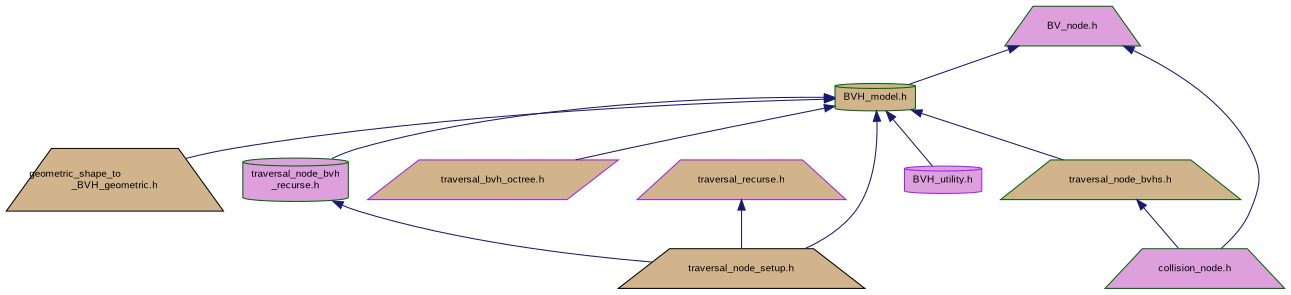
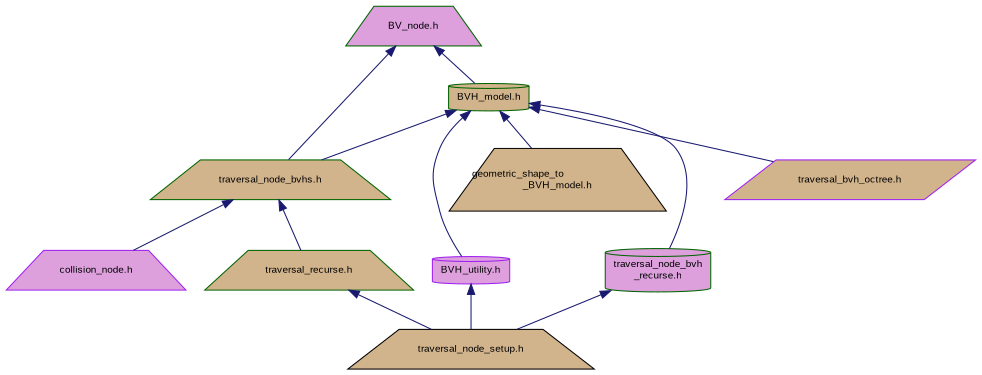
  digraph {
    fontname="Liberation Sans"
    node [color=darkgreen fillcolor=tan fontname="Liberation Sans" fontsize=10 shape=trapezium style=filled]
    edge [color=midnightblue dir=back fontname="Liberation Sans" fontsize=10 labelfontname=FreeSans labelfontsize=10 style=solid]
    n1 [fillcolor=plum fontcolor=black height=0.2 label="BV_node.h" width=0.4]
    n2 [height=0.2 label="BVH_model.h" shape=cylinder width=0.4]
    n3 [height=0.2 label="traversal_node_bvhs.h" width=0.4]
    n4 [color=purple fillcolor=plum height=0.2 label="BVH_utility.h" shape=cylinder width=0.4]
-   n5 [color=black height=0.2 label="geometric_shape_to\l_BVH_geometric.h" width=0.4]
+   n5 [color=black height=0.2 label="geometric_shape_to\l_BVH_model.h" width=0.4]
    n6 [fillcolor=plum height=0.2 label="traversal_node_bvh\l_recurse.h" shape=cylinder width=0.4]
    n7 [color=purple height=0.2 label="traversal_bvh_octree.h" shape=parallelogram width=0.4]
-   n8 [fillcolor=plum height=0.2 label="collision_node.h" width=0.4]
-   n9 [color=purple height=0.2 label="traversal_recurse.h" width=0.4]
+   n8 [color=purple fillcolor=plum height=0.2 label="collision_node.h" width=0.4]
+   n9 [height=0.2 label="traversal_recurse.h" width=0.4]
    n10 [color=black height=0.2 label="traversal_node_setup.h" width=0.4]
    n1 -> n2
-   n1 -> n8
+   n1 -> n3
    n2 -> n3
    n2 -> n4
    n2 -> n5
    n2 -> n6
    n2 -> n7
    n3 -> n8
-   n2 -> n10
+   n3 -> n9
+   n4 -> n10
    n6 -> n10
    n9 -> n10
  }
